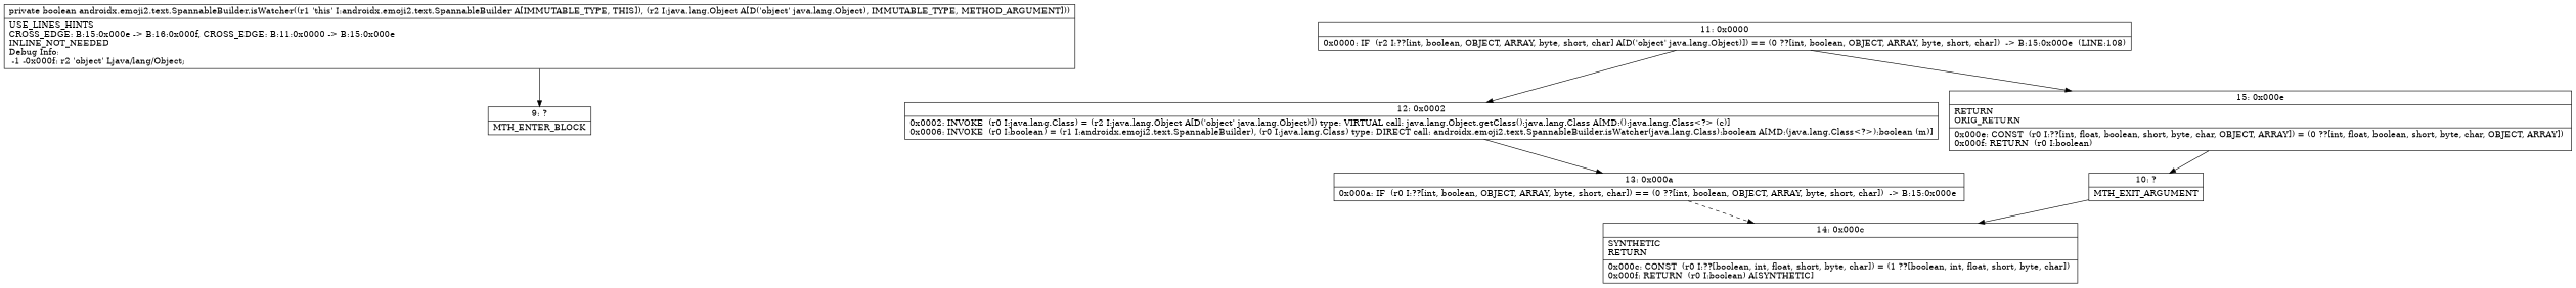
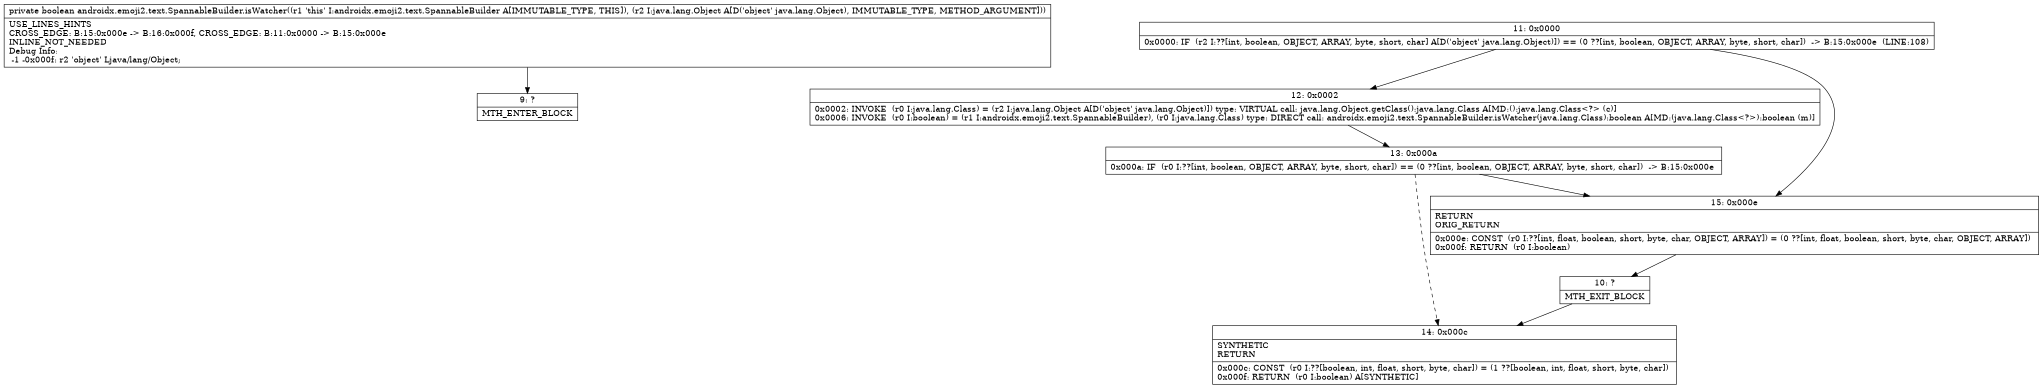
  digraph {
    node [shape=record]
    n1 [label="{9\:\ ?|MTH_ENTER_BLOCK\l}"]
    n2 [label="{11\:\ 0x0000|0x0000: IF  (r2 I:??[int, boolean, OBJECT, ARRAY, byte, short, char] A[D('object' java.lang.Object)]) == (0 ??[int, boolean, OBJECT, ARRAY, byte, short, char])  \-\> B:15:0x000e  (LINE:108)\l}"]
    n3 [label="{12\:\ 0x0002|0x0002: INVOKE  (r0 I:java.lang.Class) = (r2 I:java.lang.Object A[D('object' java.lang.Object)]) type: VIRTUAL call: java.lang.Object.getClass():java.lang.Class A[MD:():java.lang.Class\<?\> (c)]\l0x0006: INVOKE  (r0 I:boolean) = (r1 I:androidx.emoji2.text.SpannableBuilder), (r0 I:java.lang.Class) type: DIRECT call: androidx.emoji2.text.SpannableBuilder.isWatcher(java.lang.Class):boolean A[MD:(java.lang.Class\<?\>):boolean (m)]\l}"]
    n4 [label="{15\:\ 0x000e|RETURN\lORIG_RETURN\l|0x000e: CONST  (r0 I:??[int, float, boolean, short, byte, char, OBJECT, ARRAY]) = (0 ??[int, float, boolean, short, byte, char, OBJECT, ARRAY]) \l0x000f: RETURN  (r0 I:boolean) \l}"]
    n5 [label="{13\:\ 0x000a|0x000a: IF  (r0 I:??[int, boolean, OBJECT, ARRAY, byte, short, char]) == (0 ??[int, boolean, OBJECT, ARRAY, byte, short, char])  \-\> B:15:0x000e \l}"]
-   n6 [label="{10\:\ ?|MTH_EXIT_ARGUMENT\l}"]
+   n6 [label="{10\:\ ?|MTH_EXIT_BLOCK\l}"]
    n7 [label="{14\:\ 0x000c|SYNTHETIC\lRETURN\l|0x000c: CONST  (r0 I:??[boolean, int, float, short, byte, char]) = (1 ??[boolean, int, float, short, byte, char]) \l0x000f: RETURN  (r0 I:boolean) A[SYNTHETIC]\l}"]
    n8 [label="{private boolean androidx.emoji2.text.SpannableBuilder.isWatcher((r1 'this' I:androidx.emoji2.text.SpannableBuilder A[IMMUTABLE_TYPE, THIS]), (r2 I:java.lang.Object A[D('object' java.lang.Object), IMMUTABLE_TYPE, METHOD_ARGUMENT]))  | USE_LINES_HINTS\lCROSS_EDGE: B:15:0x000e \-\> B:16:0x000f, CROSS_EDGE: B:11:0x0000 \-\> B:15:0x000e\lINLINE_NOT_NEEDED\lDebug Info:\l  \-1 \-0x000f: r2 'object' Ljava\/lang\/Object;\l}"]
    n2 -> n3 [style=solid]
    n2 -> n4
    n3 -> n5
    n4 -> n6
+   n5 -> n4
    n5 -> n7 [style=dashed]
    n6 -> n7
    n8 -> n1
  }
